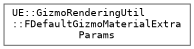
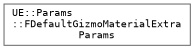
  digraph {
    rankdir=TB
    fontname="DejaVu Sans Mono"
-   n1 [color=grey40 fillcolor=white fontname="DejaVu Sans Mono" fontsize=10 height=0.2 label="UE::GizmoRenderingUtil\l::FDefaultGizmoMaterialExtra\lParams" shape=box style=filled width=0.4]
+   n1 [color=grey40 fillcolor=white fontname="DejaVu Sans Mono" fontsize=10 height=0.2 label="UE::Params\l::FDefaultGizmoMaterialExtra\lParams" shape=box style=filled width=0.4]
  }
